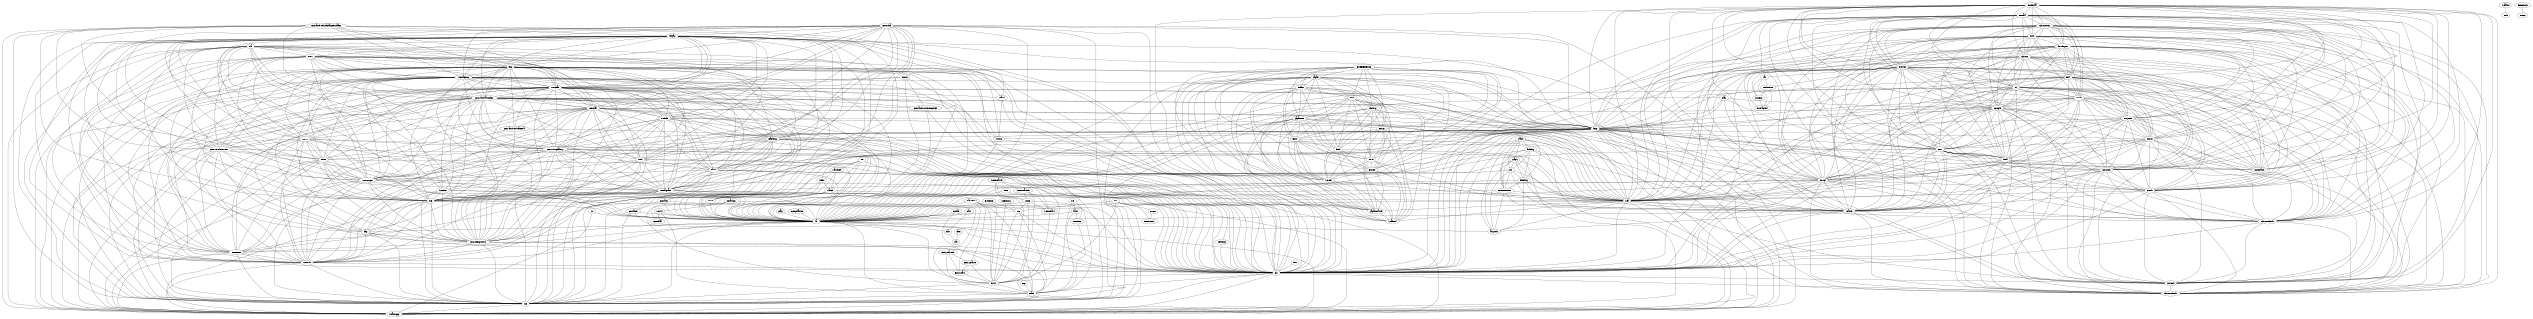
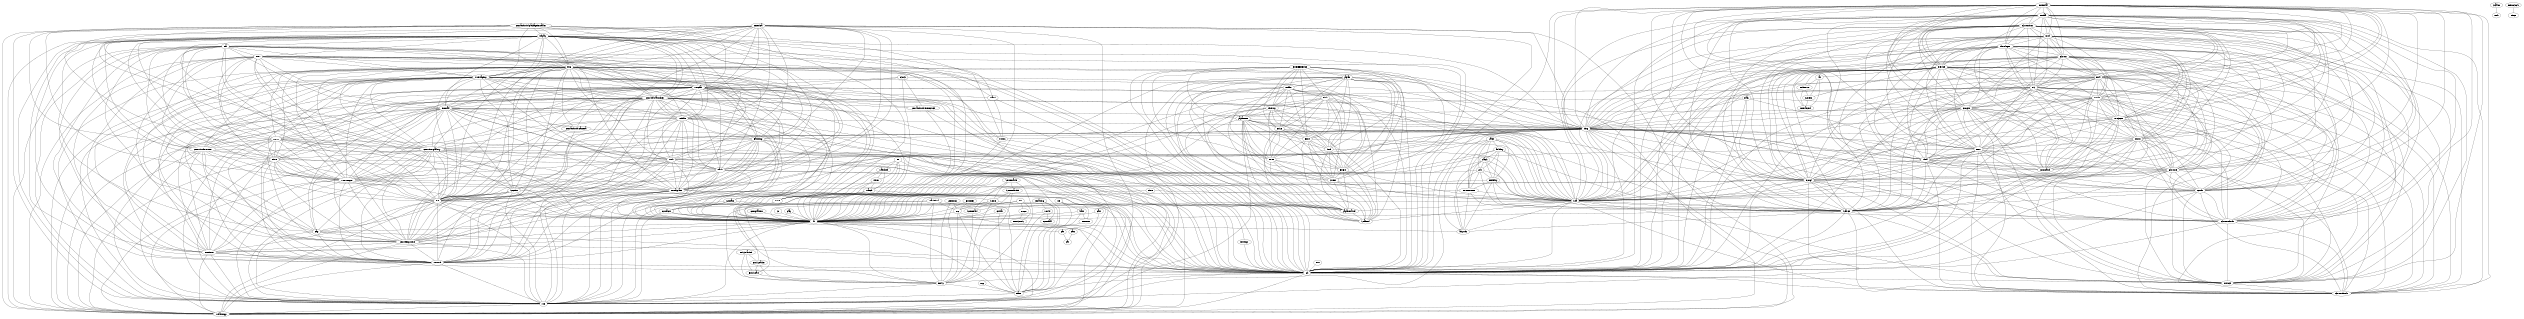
  graph {
    la
    Ch
    Me
    "com.ifeng.news"
    NYTimes
    YouTub
    WhatsApp
    BASS
    Bass
    Pag
    Cat
    airpods
    Unlock
    chromebook
    cat
    WeChat
    "com.bbk.launcher"
    QQ
    QQmail
    News
    Time
    king
    Instagram
    Messenger
    "com.vivo.browser"
    Mobile
    Banking
    Mob
    Bank
    "com.vivo.gallery"
    Googl
    Section
    Music
    "com.android.BBKClock"
    Xiami
    "com.android.camera"
    Contact
    Contacts
    Sea
    Search
    How
    Linux
    Chrome
    Chromebook
    crosh
    shell
    command
    settings
    Watched
    video
    Watch
    move
    SOLO
    NG
    SOLODavi
    eng
    Messaging
    Alipay
    New
    La
    Seafood
    JapanTravel
    Play
    Google
    Projects
    America
    Japan
    Japanese
    Food
    Street
    Thirsty
    food
    FISH
    Puffer
    Fish
    LIVE
    FUGU
    Davie504
    BASSDavi
    BASSDavie
    Clock
    Guitar
    "com.android.packageinstaller"
    bass
    Lessons
    SOLODavie
    SOLODavie5
    Le
    TO
    REASONS
    PICK
    Amazing
    World
    Gumball
    Scallon
    Rob
    OS
    mode
    STRINGS
    Be
    Device
    Full
    rat
    Unknown
    system
    Interacted
    Chrom
    BASSDavie5
    Potential
    Install
    mod
    developer
    Chromium
    Hot
    GUITAR
    time
    So
    slack
    Job
    Fidelity
    Investments
    play
    Cats
    Slack
    fidelity
    Top
    n127 [label=BBKClock]
    Piece
    cats
    PUFFERFISH
    Compilation
    la -- Ch
    la -- Me
    la -- "com.ifeng.news"
    la -- NYTimes
    la -- YouTub
    la -- WhatsApp
    la -- BASS
    la -- Bass
    la -- Pag
    la -- Cat
    la -- airpods
-   Ch -- Me
    Ch -- WhatsApp
    Ch -- BASS
    Ch -- Bass
    Ch -- Unlock
    Ch -- chromebook
    Me -- WhatsApp
    "com.ifeng.news" -- Ch
    "com.ifeng.news" -- Me
    "com.ifeng.news" -- NYTimes
    "com.ifeng.news" -- YouTub
    "com.ifeng.news" -- WhatsApp
    NYTimes -- Ch
    NYTimes -- Me
    NYTimes -- YouTub
    NYTimes -- WhatsApp
    YouTub -- Ch
    YouTub -- Me
    YouTub -- WhatsApp
    BASS -- Me
    BASS -- Bass
    Bass -- Me
    Pag -- Ch
    Pag -- Me
    Pag -- "com.ifeng.news"
    Pag -- YouTub
    Cat -- cat
    Unlock -- chromebook
    WeChat -- la
    WeChat -- Ch
    WeChat -- Me
    WeChat -- "com.ifeng.news"
    WeChat -- NYTimes
    WeChat -- YouTub
    WeChat -- WhatsApp
    WeChat -- Pag
    WeChat -- "com.bbk.launcher"
    WeChat -- QQ
    WeChat -- QQmail
    WeChat -- News
    WeChat -- Time
    WeChat -- king
    WeChat -- Instagram
    WeChat -- Messenger
    WeChat -- "com.vivo.browser"
    WeChat -- Mobile
    WeChat -- Banking
    WeChat -- Mob
    WeChat -- Bank
    WeChat -- "com.vivo.gallery"
    WeChat -- Googl
    WeChat -- Section
    WeChat -- Music
    WeChat -- "com.android.BBKClock"
    WeChat -- Xiami
    WeChat -- "com.android.camera"
    "com.bbk.launcher" -- la
    "com.bbk.launcher" -- Ch
    "com.bbk.launcher" -- Me
    "com.bbk.launcher" -- "com.ifeng.news"
    "com.bbk.launcher" -- NYTimes
    "com.bbk.launcher" -- YouTub
    "com.bbk.launcher" -- WhatsApp
    "com.bbk.launcher" -- Pag
    "com.bbk.launcher" -- QQ
    "com.bbk.launcher" -- QQmail
    "com.bbk.launcher" -- News
    "com.bbk.launcher" -- Time
    "com.bbk.launcher" -- king
    "com.bbk.launcher" -- Instagram
    "com.bbk.launcher" -- Messenger
    "com.bbk.launcher" -- "com.vivo.browser"
    "com.bbk.launcher" -- Mobile
    "com.bbk.launcher" -- Banking
    "com.bbk.launcher" -- Mob
    "com.bbk.launcher" -- Bank
    "com.bbk.launcher" -- "com.vivo.gallery"
    "com.bbk.launcher" -- Googl
    "com.bbk.launcher" -- Section
    "com.bbk.launcher" -- "com.android.BBKClock"
    "com.bbk.launcher" -- Contact
    "com.bbk.launcher" -- Contacts
    QQ -- la
    QQ -- Ch
    QQ -- Me
    QQ -- "com.ifeng.news"
    QQ -- NYTimes
    QQ -- YouTub
    QQ -- WhatsApp
    QQ -- Pag
    QQmail -- la
    QQmail -- Ch
    QQmail -- Me
    QQmail -- "com.ifeng.news"
    QQmail -- NYTimes
    QQmail -- YouTub
    QQmail -- WhatsApp
    QQmail -- Pag
    QQmail -- QQ
    QQmail -- News
    QQmail -- Time
    QQmail -- king
    QQmail -- Instagram
    QQmail -- Messenger
    QQmail -- Mobile
    QQmail -- Banking
    QQmail -- Mob
    QQmail -- Bank
    QQmail -- "com.vivo.gallery"
    QQmail -- Section
    QQmail -- "com.android.camera"
    News -- la
    News -- Ch
    News -- Me
    News -- "com.ifeng.news"
    News -- NYTimes
    News -- YouTub
    News -- WhatsApp
    News -- QQ
    News -- Time
    News -- Instagram
    News -- Messenger
    News -- "com.vivo.browser"
    News -- "com.vivo.gallery"
    Time -- la
    Time -- Ch
    Time -- Me
    Time -- "com.ifeng.news"
    Time -- NYTimes
    Time -- YouTub
    Time -- WhatsApp
    Time -- QQ
    Time -- Instagram
    Time -- Messenger
    king -- la
    king -- Ch
    king -- Me
    king -- "com.ifeng.news"
    king -- YouTub
    king -- WhatsApp
    king -- Unlock
    king -- chromebook
    king -- QQ
    king -- Instagram
    king -- Messenger
    king -- Banking
    king -- Mob
    king -- Bank
    king -- "com.vivo.gallery"
    king -- Googl
    king -- Music
    king -- Sea
    king -- Search
    king -- How
    king -- Linux
    king -- Chrome
    king -- Chromebook
    king -- crosh
    king -- shell
    king -- command
    Instagram -- la
    Instagram -- Ch
    Instagram -- Me
    Instagram -- "com.ifeng.news"
    Instagram -- NYTimes
    Instagram -- WhatsApp
    Instagram -- QQ
    Messenger -- la
    Messenger -- Ch
    Messenger -- Me
    Messenger -- "com.ifeng.news"
    Messenger -- NYTimes
    Messenger -- YouTub
    Messenger -- WhatsApp
    Messenger -- QQ
    Messenger -- Instagram
    "com.vivo.browser" -- la
    "com.vivo.browser" -- Ch
    "com.vivo.browser" -- Me
    "com.vivo.browser" -- "com.ifeng.news"
    "com.vivo.browser" -- NYTimes
    "com.vivo.browser" -- YouTub
    "com.vivo.browser" -- WhatsApp
    "com.vivo.browser" -- QQ
    "com.vivo.browser" -- Time
    "com.vivo.browser" -- Messenger
    Mobile -- la
    Mobile -- Ch
    Mobile -- Me
    Mobile -- "com.ifeng.news"
    Mobile -- YouTub
    Mobile -- WhatsApp
    Mobile -- QQ
    Mobile -- king
    Mobile -- Instagram
    Mobile -- Messenger
    Mobile -- Banking
    Mobile -- Mob
    Mobile -- Bank
    Mobile -- "com.vivo.gallery"
    Banking -- la
    Banking -- Ch
    Banking -- Me
    Banking -- "com.ifeng.news"
    Banking -- YouTub
    Banking -- WhatsApp
    Banking -- QQ
    Banking -- Instagram
    Banking -- Mob
    Banking -- Bank
    Banking -- "com.vivo.gallery"
    Banking -- settings
    Mob -- la
    Mob -- Ch
    Mob -- Me
    Mob -- "com.ifeng.news"
    Mob -- YouTub
-   So -- WhatsApp
+   Mob -- WhatsApp
    Mob -- QQ
    Mob -- Instagram
    Mob -- Messenger
    Mob -- Bank
    Bank -- la
    Bank -- Ch
    Bank -- Me
    Bank -- "com.ifeng.news"
    Bank -- YouTub
    Bank -- WhatsApp
    Bank -- QQ
    Bank -- Instagram
    Bank -- Messenger
    "com.vivo.gallery" -- la
    "com.vivo.gallery" -- Ch
    "com.vivo.gallery" -- Me
    "com.vivo.gallery" -- "com.ifeng.news"
    "com.vivo.gallery" -- NYTimes
    "com.vivo.gallery" -- YouTub
    "com.vivo.gallery" -- WhatsApp
    "com.vivo.gallery" -- Pag
    "com.vivo.gallery" -- QQ
    "com.vivo.gallery" -- Time
    "com.vivo.gallery" -- Instagram
    "com.vivo.gallery" -- Messenger
    "com.vivo.gallery" -- Mob
    "com.vivo.gallery" -- Bank
    "com.vivo.gallery" -- Section
    Googl -- la
    Googl -- Ch
    Googl -- Me
    Googl -- Unlock
    Googl -- chromebook
    Googl -- QQ
    Googl -- Sea
    Googl -- Search
    Googl -- Chromebook
    Googl -- crosh
    Section -- la
    Section -- Ch
    Section -- Me
    Section -- "com.ifeng.news"
    Section -- YouTub
    Section -- Pag
    Section -- QQ
    Music -- la
    Music -- Ch
    "com.android.BBKClock" -- la
    "com.android.BBKClock" -- Ch
    Xiami -- Ch
    Xiami -- Music
    "com.android.camera" -- Ch
    "com.android.camera" -- YouTub
    "com.android.camera" -- QQ
    Contact -- la
    Contact -- Ch
    Contact -- Me
    Contact -- Contacts
    Contacts -- la
    Contacts -- Ch
    Contacts -- Me
    Sea -- la
    Sea -- Ch
    Sea -- airpods
    Sea -- Unlock
    Sea -- chromebook
    Sea -- Search
    Sea -- Chromebook
    Sea -- Seafood
    Sea -- JapanTravel
    Search -- la
    Search -- Ch
    Search -- airpods
    Search -- Unlock
    Search -- chromebook
    Search -- Chromebook
    How -- la
    How -- Ch
    How -- Unlock
    How -- chromebook
    How -- Googl
    How -- Sea
    How -- Search
    How -- Chrome
    How -- Chromebook
    How -- crosh
    How -- shell
    How -- command
    Linux -- Ch
    Linux -- Unlock
    Linux -- chromebook
    Linux -- Googl
    Linux -- Sea
    Linux -- Search
    Linux -- How
    Linux -- Chrome
    Linux -- Chromebook
    Linux -- crosh
    Linux -- shell
    Linux -- command
    Chrome -- Ch
    Chrome -- Unlock
    Chrome -- chromebook
    Chrome -- Googl
    Chrome -- Sea
    Chrome -- Search
    Chrome -- Chromebook
    Chrome -- crosh
    Chromebook -- Ch
    Chromebook -- Unlock
    Chromebook -- chromebook
    crosh -- Ch
    crosh -- Unlock
    crosh -- chromebook
    crosh -- Sea
    crosh -- Search
    crosh -- Chromebook
    shell -- Ch
    shell -- Googl
    shell -- Sea
    shell -- Search
    shell -- Chrome
    shell -- Chromebook
    shell -- crosh
    shell -- command
    settings -- Ch
    Watched -- la
    Watched -- video
    Watched -- Watch
    Watched -- move
    video -- la
    video -- Watch
    video -- move
    Watch -- la
    Watch -- BASS
    Watch -- move
    Watch -- SOLO
    move -- la
    SOLO -- la
    SOLO -- BASS
    SOLO -- Bass
    SOLO -- NG
    SOLO -- SOLODavi
    NG -- la
    NG -- Ch
    NG -- BASS
    NG -- Bass
    SOLODavi -- BASS
    eng -- la
    eng -- Ch
    eng -- Me
    eng -- "com.ifeng.news"
    eng -- NYTimes
    eng -- YouTub
    eng -- WhatsApp
    eng -- Pag
    eng -- WeChat
    eng -- "com.bbk.launcher"
    eng -- QQ
    eng -- QQmail
    eng -- News
    eng -- Time
    eng -- king
    eng -- Instagram
    eng -- Messenger
    eng -- "com.vivo.browser"
    eng -- Mobile
    eng -- Banking
    eng -- Mob
    eng -- Bank
    eng -- "com.vivo.gallery"
    eng -- Section
    eng -- Music
    eng -- Xiami
    eng -- "com.android.camera"
    eng -- Messaging
    Messaging -- la
    Messaging -- Ch
    Messaging -- Me
    Messaging -- "com.ifeng.news"
    Messaging -- NYTimes
    Messaging -- YouTub
    Messaging -- WhatsApp
    Messaging -- Pag
    Messaging -- WeChat
    Messaging -- "com.bbk.launcher"
    Messaging -- QQ
    Messaging -- QQmail
    Messaging -- News
    Messaging -- Time
    Messaging -- king
    Messaging -- Instagram
    Messaging -- Messenger
    Messaging -- "com.vivo.browser"
    Messaging -- Mobile
    Messaging -- Banking
    Messaging -- Mob
    Messaging -- Bank
    Messaging -- "com.vivo.gallery"
    Messaging -- Section
    Messaging -- Contact
    Messaging -- Contacts
    Alipay -- la
    Alipay -- Ch
    Alipay -- Me
    Alipay -- NYTimes
    Alipay -- YouTub
    Alipay -- WhatsApp
    Alipay -- Pag
    Alipay -- WeChat
    Alipay -- "com.bbk.launcher"
    Alipay -- QQ
    Alipay -- QQmail
    Alipay -- News
    Alipay -- Time
    Alipay -- king
    Alipay -- Instagram
    Alipay -- Messenger
    Alipay -- "com.vivo.browser"
    Alipay -- Mobile
    Alipay -- Banking
    Alipay -- Mob
    Alipay -- Bank
    Alipay -- "com.vivo.gallery"
    Alipay -- Music
    Alipay -- Xiami
    Alipay -- eng
    Alipay -- Messaging
    Alipay -- New
    Alipay -- La
    New -- la
    New -- Ch
    New -- Me
    New -- "com.ifeng.news"
    New -- NYTimes
    New -- YouTub
    New -- WhatsApp
    New -- WeChat
    New -- "com.bbk.launcher"
    New -- QQ
    New -- QQmail
    New -- News
    New -- Time
    New -- Instagram
    New -- Messenger
    New -- "com.vivo.browser"
    New -- "com.vivo.gallery"
    New -- eng
    New -- Messaging
    La -- la
    La -- Ch
    La -- Me
    La -- "com.ifeng.news"
    La -- NYTimes
    La -- YouTub
    La -- WhatsApp
    La -- WeChat
    La -- "com.bbk.launcher"
    La -- QQ
    La -- QQmail
    La -- News
    La -- Time
    La -- Instagram
    La -- Messenger
    La -- "com.vivo.browser"
    La -- "com.vivo.gallery"
    La -- eng
    La -- Messaging
    La -- New
    JapanTravel -- Seafood
    Play -- la
    Play -- Ch
    Play -- king
    Play -- Googl
    Play -- How
    Play -- Google
    Google -- la
    Google -- Ch
    Google -- Unlock
    Google -- chromebook
    Google -- king
    Google -- Googl
    Google -- Sea
    Google -- Search
    Google -- How
    Google -- Linux
    Google -- Chrome
    Google -- Chromebook
    Google -- crosh
    Google -- shell
    Google -- command
    Google -- Projects
    Projects -- Ch
    Projects -- Unlock
    Projects -- chromebook
    Projects -- king
    Projects -- Googl
    Projects -- Sea
    Projects -- Search
    Projects -- How
    Projects -- Linux
    Projects -- Chrome
    Projects -- Chromebook
    Projects -- crosh
    Projects -- shell
    Projects -- command
    America -- la
    America -- Ch
    America -- Me
    America -- "com.ifeng.news"
    America -- YouTub
    America -- WhatsApp
    America -- WeChat
    America -- "com.bbk.launcher"
    America -- QQ
    America -- QQmail
    America -- king
    America -- Instagram
    America -- Messenger
    America -- Mobile
    America -- Banking
    America -- Mob
    America -- Bank
    America -- "com.vivo.gallery"
    America -- eng
    America -- Messaging
    America -- Alipay
    Japan -- la
    Japan -- Ch
    Japan -- Me
    Japan -- king
    Japan -- Sea
    Japan -- Seafood
    Japan -- JapanTravel
    Japan -- Japanese
    Japan -- Food
    Japan -- Street
    Japan -- Thirsty
    Japan -- food
    Japan -- FISH
    Japan -- Puffer
    Japan -- Fish
    Japan -- LIVE
    Japan -- FUGU
    Japanese -- la
    Japanese -- Ch
    Japanese -- Me
    Japanese -- king
    Japanese -- Sea
    Japanese -- Seafood
    Japanese -- JapanTravel
    Japanese -- Food
    Japanese -- Street
    Japanese -- food
    Japanese -- FISH
    Japanese -- LIVE
    Japanese -- FUGU
    Food -- Sea
    Food -- Seafood
    Food -- JapanTravel
    Food -- Street
    Food -- food
    Food -- LIVE
    Food -- FUGU
    Street -- Sea
    Street -- Seafood
    Street -- JapanTravel
    Thirsty -- Sea
    Thirsty -- Seafood
    Thirsty -- JapanTravel
    Thirsty -- Japanese
    Thirsty -- Food
    Thirsty -- Street
    Thirsty -- food
    Thirsty -- FISH
    Thirsty -- LIVE
    Thirsty -- FUGU
    food -- Sea
    food -- Seafood
    food -- JapanTravel
    food -- Street
    food -- LIVE
    food -- FUGU
    FISH -- Sea
    FISH -- Seafood
    FISH -- JapanTravel
    FISH -- Food
    FISH -- Street
    FISH -- food
    FISH -- LIVE
    FISH -- FUGU
    Puffer -- Sea
    Puffer -- Seafood
    Puffer -- JapanTravel
    Puffer -- Japanese
    Puffer -- Food
    Puffer -- Street
    Puffer -- Thirsty
    Puffer -- food
    Puffer -- FISH
    Puffer -- Fish
    Puffer -- LIVE
    Puffer -- FUGU
    Fish -- Sea
    Fish -- Seafood
    Fish -- JapanTravel
    Fish -- Japanese
    Fish -- Food
    Fish -- Street
    Fish -- Thirsty
    Fish -- food
    Fish -- FISH
    Fish -- LIVE
    Fish -- FUGU
    LIVE -- Sea
    LIVE -- Seafood
    LIVE -- JapanTravel
    LIVE -- Street
    LIVE -- FUGU
    FUGU -- Sea
    FUGU -- Seafood
    FUGU -- JapanTravel
    FUGU -- Street
    Davie504 -- la
    Davie504 -- BASS
    Davie504 -- Bass
    Davie504 -- NG
    Davie504 -- BASSDavi
    Davie504 -- BASSDavie
    BASSDavi -- BASS
    BASSDavie -- BASS
    BASSDavie -- BASSDavi
    Clock -- la
    Clock -- Ch
    Clock -- WeChat
    Clock -- "com.bbk.launcher"
    Clock -- "com.android.BBKClock"
    Guitar -- la
    Guitar -- Bass
    "com.android.packageinstaller" -- la
    "com.android.packageinstaller" -- Ch
    "com.android.packageinstaller" -- Me
    "com.android.packageinstaller" -- WhatsApp
    "com.android.packageinstaller" -- WeChat
    "com.android.packageinstaller" -- "com.bbk.launcher"
    "com.android.packageinstaller" -- QQ
    "com.android.packageinstaller" -- Messenger
    "com.android.packageinstaller" -- "com.vivo.browser"
    "com.android.packageinstaller" -- eng
    "com.android.packageinstaller" -- Messaging
    "com.android.packageinstaller" -- Alipay
    bass -- la
    bass -- Bass
    bass -- Lessons
    Lessons -- Bass
    SOLODavie -- BASS
    SOLODavie -- SOLO
    SOLODavie -- SOLODavi
    SOLODavie -- SOLODavie5
    SOLODavie5 -- BASS
    SOLODavie5 -- SOLO
    SOLODavie5 -- SOLODavi
    Le -- Bass
    Le -- bass
    Le -- Lessons
    TO -- Ch
    TO -- BASS
    TO -- NG
    TO -- REASONS
    TO -- PICK
    PICK -- REASONS
    Amazing -- la
    Amazing -- Bass
    Amazing -- World
    Amazing -- Gumball
    World -- la
    World -- Bass
    World -- Gumball
    Scallon -- Rob
    OS -- la
    OS -- Ch
    OS -- Unlock
    OS -- chromebook
    OS -- king
    OS -- Googl
    OS -- Sea
    OS -- Search
    OS -- How
    OS -- Linux
    OS -- Chrome
    OS -- Chromebook
    OS -- crosh
    OS -- shell
    OS -- command
    OS -- Google
    OS -- Projects
    OS -- mode
    mode -- Ch
    mode -- Unlock
    mode -- chromebook
    mode -- king
    mode -- Googl
    mode -- Sea
    mode -- Search
    mode -- How
    mode -- Linux
    mode -- Chrome
    mode -- Chromebook
    mode -- crosh
    mode -- shell
    mode -- command
    mode -- Google
    mode -- Projects
    STRINGS -- BASS
    STRINGS -- NG
    Be -- la
    Be -- Bass
    Be -- Watched
    Be -- video
    Be -- Watch
    Be -- move
    Device -- Ch
    Device -- Unlock
    Device -- chromebook
    Device -- king
    Device -- Googl
    Device -- Sea
    Device -- Search
    Device -- How
    Device -- Chrome
    Device -- Chromebook
    Device -- crosh
    Device -- shell
    Device -- command
    Device -- Google
    Device -- Projects
    Device -- OS
    Device -- mode
    Device -- Full
    Device -- rat
    Device -- Unknown
    Device -- system
    Device -- Interacted
    Full -- Ch
    Full -- Unlock
    Full -- chromebook
    Full -- king
    Full -- Googl
    Full -- Sea
    Full -- Search
    Full -- How
    Full -- Linux
    Full -- Chrome
    Full -- Chromebook
    Full -- crosh
    Full -- shell
    Full -- command
    Full -- Google
    Full -- Projects
    Full -- OS
    Full -- mode
    rat -- Unknown
    rat -- system
    rat -- Interacted
    Unknown -- system
    Unknown -- Interacted
    system -- Interacted
    Chrom -- Ch
    Chrom -- Unlock
    Chrom -- chromebook
    Chrom -- king
    Chrom -- Googl
    Chrom -- Sea
    Chrom -- Search
    Chrom -- How
    Chrom -- Linux
    Chrom -- Chrome
    Chrom -- Chromebook
    Chrom -- crosh
    Chrom -- shell
    Chrom -- command
    Chrom -- Google
    Chrom -- Projects
    Chrom -- OS
    Chrom -- mode
    Chrom -- Device
    Chrom -- Full
    BASSDavie5 -- BASS
    BASSDavie5 -- BASSDavi
    BASSDavie5 -- BASSDavie
    Potential -- Ch
    Potential -- Unlock
    Potential -- chromebook
    Potential -- king
    Potential -- Googl
    Potential -- Sea
    Potential -- Search
    Potential -- How
    Potential -- Linux
    Potential -- Chrome
    Potential -- Chromebook
    Potential -- crosh
    Potential -- shell
    Potential -- command
    Potential -- Google
    Potential -- Projects
    Potential -- OS
    Potential -- mode
    Potential -- Device
    Potential -- Full
    Potential -- Chrom
    Potential -- Install
    Potential -- mod
    Potential -- developer
    Potential -- Chromium
    Install -- Ch
    Install -- Unlock
    Install -- chromebook
    Install -- king
    Install -- Googl
    Install -- Sea
    Install -- Search
    Install -- How
    Install -- Linux
    Install -- Chrome
    Install -- Chromebook
    Install -- crosh
    Install -- shell
    Install -- command
    Install -- Google
    Install -- Projects
    Install -- OS
    Install -- mode
    Install -- Device
    Install -- Full
    Install -- Chrom
    Install -- mod
    Install -- developer
    Install -- Chromium
    mod -- Ch
    mod -- Unlock
    mod -- chromebook
    mod -- king
    mod -- Googl
    mod -- Sea
    mod -- Search
    mod -- How
    mod -- Linux
    mod -- Chrome
    mod -- Chromebook
    mod -- crosh
    mod -- shell
    mod -- command
    mod -- Google
    mod -- Projects
    mod -- OS
    mod -- mode
    mod -- Device
    mod -- Full
    mod -- Chrom
    mod -- developer
    developer -- Ch
    developer -- Unlock
    developer -- chromebook
    developer -- king
    developer -- Googl
    developer -- Sea
    developer -- Search
    developer -- How
    developer -- Linux
    developer -- Chrome
    developer -- Chromebook
    developer -- crosh
    developer -- shell
    developer -- command
    developer -- Google
    developer -- Projects
    developer -- OS
    developer -- mode
    developer -- Device
    developer -- Full
    developer -- Chrom
    Chromium -- Ch
    Chromium -- Unlock
    Chromium -- chromebook
    Chromium -- king
    Chromium -- Googl
    Chromium -- Sea
    Chromium -- Search
    Chromium -- How
    Chromium -- Linux
    Chromium -- Chrome
    Chromium -- Chromebook
    Chromium -- crosh
    Chromium -- shell
    Chromium -- command
    Chromium -- Google
    Chromium -- Projects
    Chromium -- OS
    Chromium -- mode
    Chromium -- Device
    Chromium -- Full
    Chromium -- Chrom
    Chromium -- mod
    Chromium -- developer
    Hot -- Ch
    GUITAR -- BASS
    GUITAR -- NG
    time -- la
    time -- Sea
    So -- la
    slack -- la
    slack -- airpods
    slack -- Sea
    slack -- Search
    slack -- Job
    slack -- Fidelity
    slack -- Investments
    Job -- la
    Job -- airpods
    Job -- Sea
    Job -- Search
    Job -- Fidelity
    Job -- Investments
    Fidelity -- la
    Fidelity -- airpods
    Fidelity -- Sea
    Fidelity -- Search
    Fidelity -- Investments
    Investments -- la
    Investments -- airpods
    Investments -- Sea
    Investments -- Search
    play -- la
    Cats -- la
    Cats -- Cat
    Slack -- la
    Slack -- airpods
    Slack -- Sea
    Slack -- Search
    Slack -- slack
    Slack -- Job
    Slack -- Fidelity
    Slack -- Investments
    Slack -- fidelity
    fidelity -- la
    fidelity -- Sea
    fidelity -- Search
    fidelity -- slack
    fidelity -- Job
    fidelity -- Fidelity
    fidelity -- Investments
    Top -- Bass
    n127 -- Piece
    cats -- cat
    PUFFERFISH -- Sea
    PUFFERFISH -- Seafood
    PUFFERFISH -- JapanTravel
    PUFFERFISH -- Japan
    PUFFERFISH -- Japanese
    PUFFERFISH -- Food
    PUFFERFISH -- Street
    PUFFERFISH -- Thirsty
    PUFFERFISH -- food
    PUFFERFISH -- FISH
    PUFFERFISH -- Puffer
    PUFFERFISH -- Fish
    PUFFERFISH -- LIVE
    PUFFERFISH -- FUGU
    Compilation -- la
  }
